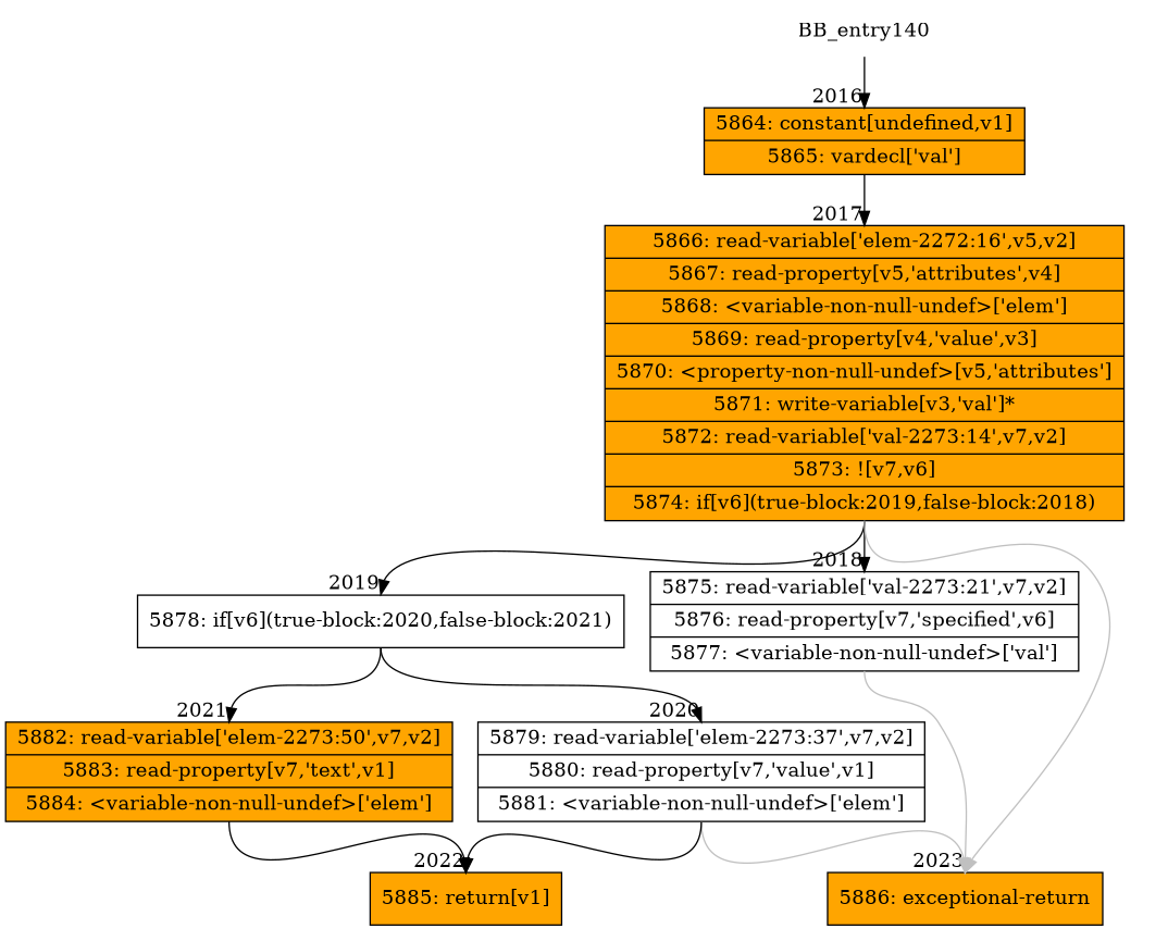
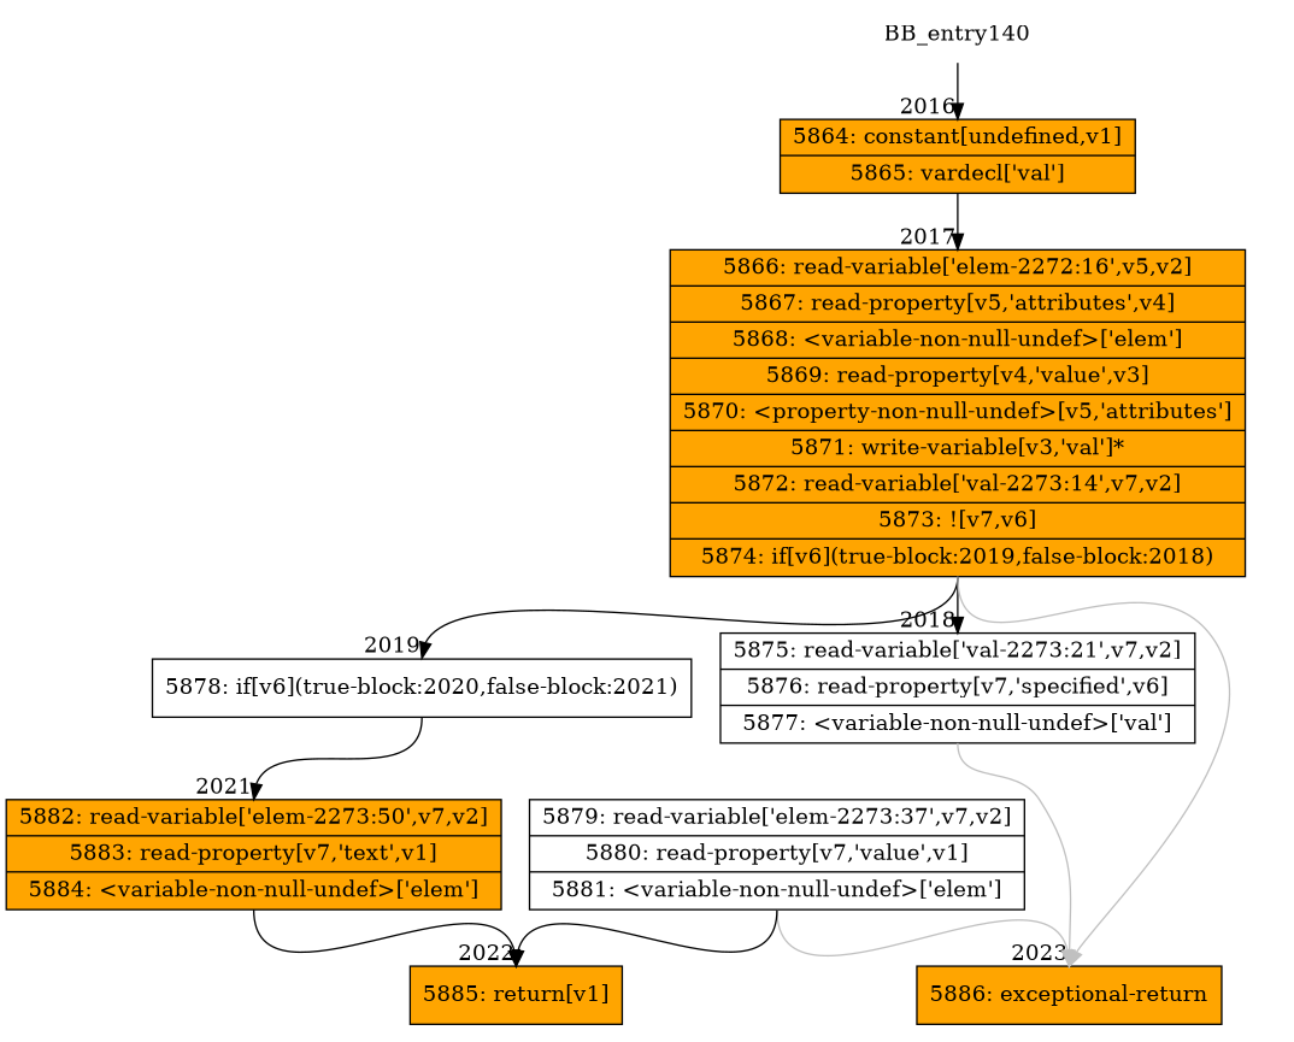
  digraph {
    rankdir=TD
    node [fillcolor=orange shape=record style=filled]
    edge [headport=n tailport=s]
    BB_entry140 [fillcolor=white shape=none]
    n2 [label="{5864: constant[undefined,v1]|5865: vardecl['val']}"]
    n3 [label="{5866: read-variable['elem-2272:16',v5,v2]|5867: read-property[v5,'attributes',v4]|5868: \<variable-non-null-undef\>['elem']|5869: read-property[v4,'value',v3]|5870: \<property-non-null-undef\>[v5,'attributes']|5871: write-variable[v3,'val']*|5872: read-variable['val-2273:14',v7,v2]|5873: ![v7,v6]|5874: if[v6](true-block:2019,false-block:2018)}"]
    n4 [fillcolor=white label="{5878: if[v6](true-block:2020,false-block:2021)}"]
    n5 [fillcolor=white label="{5875: read-variable['val-2273:21',v7,v2]|5876: read-property[v7,'specified',v6]|5877: \<variable-non-null-undef\>['val']}"]
    n6 [label="{5886: exceptional-return}"]
    n7 [fillcolor=white label="{5879: read-variable['elem-2273:37',v7,v2]|5880: read-property[v7,'value',v1]|5881: \<variable-non-null-undef\>['elem']}"]
    n8 [label="{5882: read-variable['elem-2273:50',v7,v2]|5883: read-property[v7,'text',v1]|5884: \<variable-non-null-undef\>['elem']}"]
    n9 [label="{5885: return[v1]}"]
    BB_entry140 -> n2 [headlabel="    2016"]
    n2 -> n3 [headlabel="      2017"]
    n3 -> n4 [headlabel="      2019"]
    n3 -> n5 [headlabel="      2018"]
    n3 -> n6 [color=gray headlabel="      2023"]
-   n4 -> n7 [headlabel="      2020"]
    n4 -> n8 [headlabel="      2021"]
    n5 -> n6 [color=gray]
    n7 -> n6 [color=gray]
    n7 -> n9 [headlabel="      2022"]
    n8 -> n9
  }
